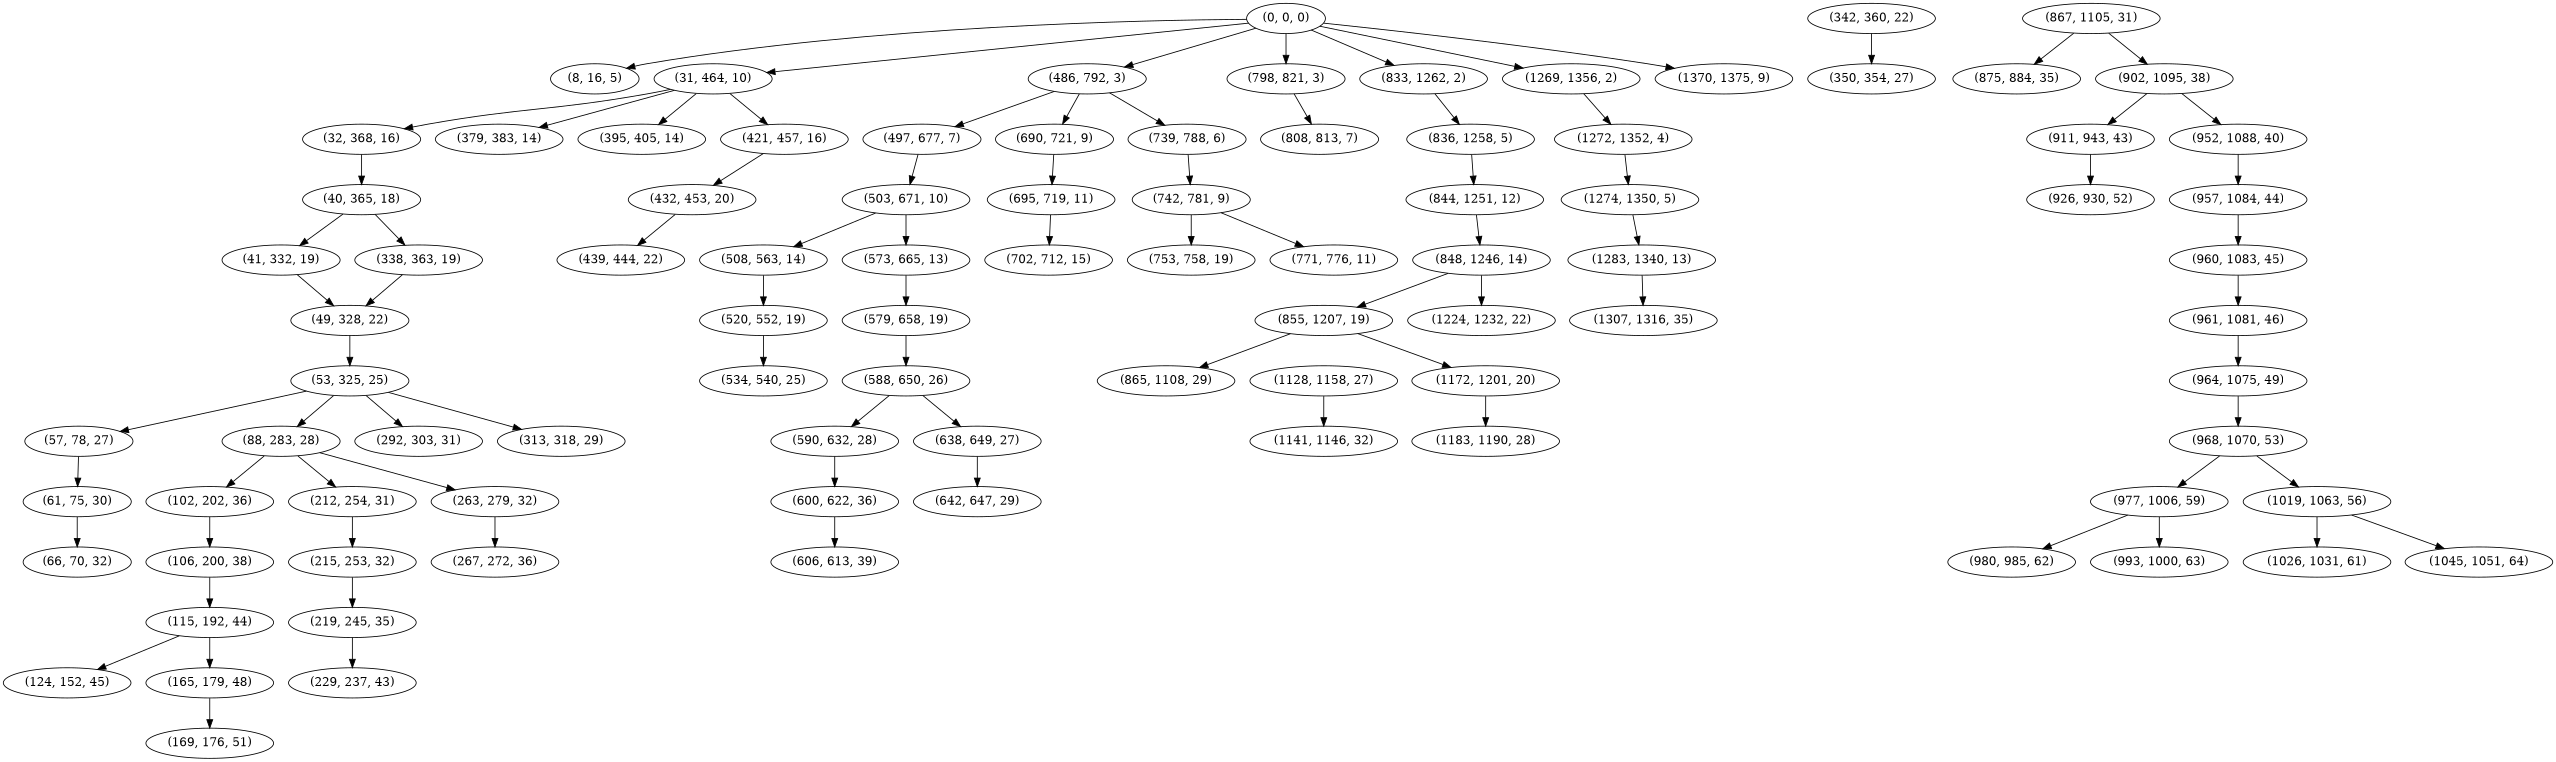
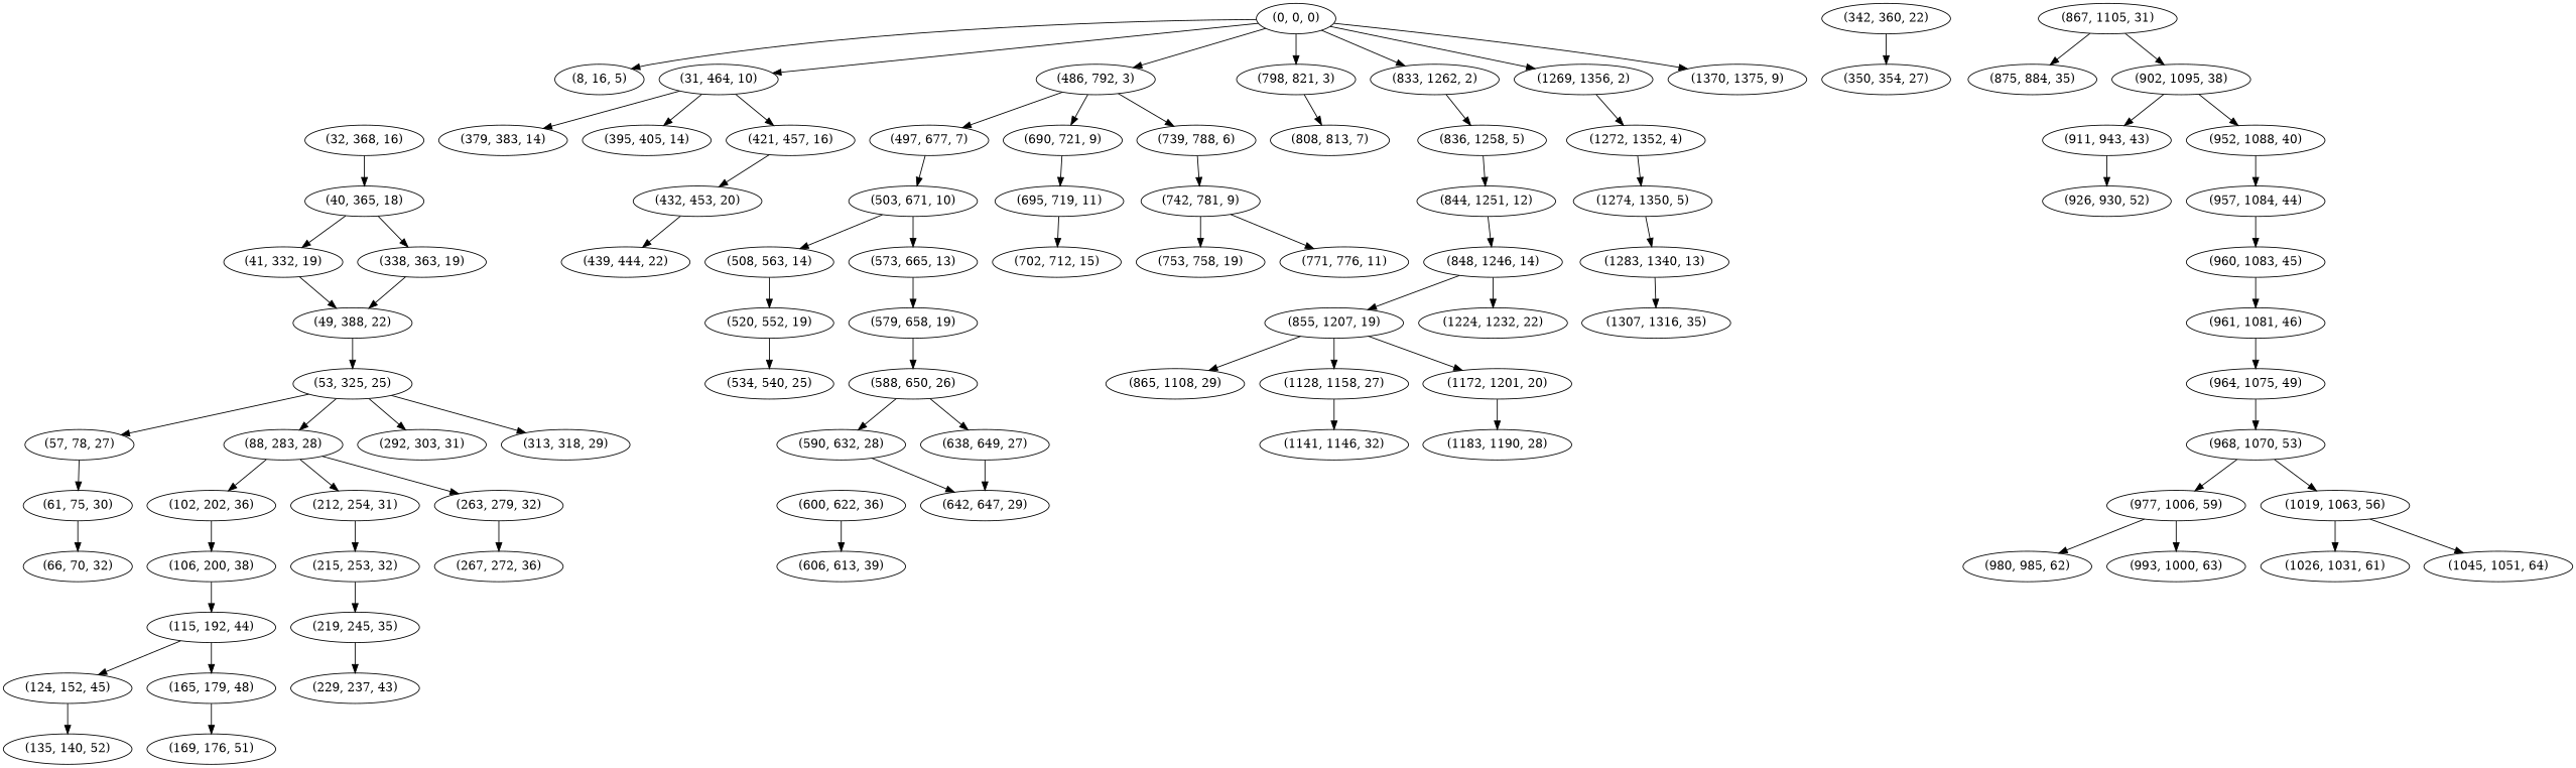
  digraph {
    "(0, 0, 0)"
    "(8, 16, 5)"
    "(31, 464, 10)"
    "(486, 792, 3)"
    "(798, 821, 3)"
    "(833, 1262, 2)"
    "(1269, 1356, 2)"
    "(1370, 1375, 9)"
    n9 [label="(32, 368, 16)"]
    "(379, 383, 14)"
    "(395, 405, 14)"
    "(421, 457, 16)"
    "(497, 677, 7)"
    "(690, 721, 9)"
    "(739, 788, 6)"
    "(808, 813, 7)"
    "(836, 1258, 5)"
    "(1272, 1352, 4)"
    "(40, 365, 18)"
    "(432, 453, 20)"
    "(41, 332, 19)"
    "(338, 363, 19)"
-   "(49, 328, 22)"
+   "(49, 328, 22)" [label="(49, 388, 22)"]
    "(53, 325, 25)"
    "(57, 78, 27)"
    "(88, 283, 28)"
    "(292, 303, 31)"
    "(313, 318, 29)"
    "(61, 75, 30)"
    "(102, 202, 36)"
    "(212, 254, 31)"
    "(263, 279, 32)"
    "(66, 70, 32)"
    "(106, 200, 38)"
    "(215, 253, 32)"
    "(267, 272, 36)"
    "(115, 192, 44)"
    "(124, 152, 45)"
    "(165, 179, 48)"
+   "(135, 140, 52)"
    "(169, 176, 51)"
    "(219, 245, 35)"
    "(229, 237, 43)"
    "(342, 360, 22)"
    "(350, 354, 27)"
    "(439, 444, 22)"
    "(503, 671, 10)"
    "(695, 719, 11)"
    "(742, 781, 9)"
    "(508, 563, 14)"
    "(573, 665, 13)"
    "(520, 552, 19)"
    "(579, 658, 19)"
    "(534, 540, 25)"
    "(588, 650, 26)"
    "(590, 632, 28)"
    "(638, 649, 27)"
    "(600, 622, 36)"
    "(642, 647, 29)"
    "(606, 613, 39)"
    "(702, 712, 15)"
    "(753, 758, 19)"
    "(771, 776, 11)"
    "(844, 1251, 12)"
    "(848, 1246, 14)"
    "(855, 1207, 19)"
    "(1224, 1232, 22)"
    "(865, 1108, 29)"
    "(1128, 1158, 27)"
    "(1172, 1201, 20)"
    "(1141, 1146, 32)"
    "(1183, 1190, 28)"
    "(867, 1105, 31)"
    "(875, 884, 35)"
    "(902, 1095, 38)"
    "(911, 943, 43)"
    "(952, 1088, 40)"
    "(926, 930, 52)"
    "(957, 1084, 44)"
    "(960, 1083, 45)"
    "(961, 1081, 46)"
    "(964, 1075, 49)"
    "(968, 1070, 53)"
    "(977, 1006, 59)"
    "(1019, 1063, 56)"
    "(980, 985, 62)"
    "(993, 1000, 63)"
    "(1026, 1031, 61)"
    "(1045, 1051, 64)"
    "(1274, 1350, 5)"
    "(1283, 1340, 13)"
    "(1307, 1316, 35)"
    "(0, 0, 0)" -> "(8, 16, 5)"
    "(0, 0, 0)" -> "(31, 464, 10)"
    "(0, 0, 0)" -> "(486, 792, 3)"
    "(0, 0, 0)" -> "(798, 821, 3)"
    "(0, 0, 0)" -> "(833, 1262, 2)"
    "(0, 0, 0)" -> "(1269, 1356, 2)"
    "(0, 0, 0)" -> "(1370, 1375, 9)"
-   "(31, 464, 10)" -> n9
    "(31, 464, 10)" -> "(379, 383, 14)"
    "(31, 464, 10)" -> "(395, 405, 14)"
    "(31, 464, 10)" -> "(421, 457, 16)"
    "(486, 792, 3)" -> "(497, 677, 7)"
    "(486, 792, 3)" -> "(690, 721, 9)"
    "(486, 792, 3)" -> "(739, 788, 6)"
    "(798, 821, 3)" -> "(808, 813, 7)"
    "(833, 1262, 2)" -> "(836, 1258, 5)"
    "(1269, 1356, 2)" -> "(1272, 1352, 4)"
    n9 -> "(40, 365, 18)"
    "(421, 457, 16)" -> "(432, 453, 20)"
    "(497, 677, 7)" -> "(503, 671, 10)"
    "(690, 721, 9)" -> "(695, 719, 11)"
    "(739, 788, 6)" -> "(742, 781, 9)"
    "(836, 1258, 5)" -> "(844, 1251, 12)"
    "(1272, 1352, 4)" -> "(1274, 1350, 5)"
    "(40, 365, 18)" -> "(41, 332, 19)"
    "(40, 365, 18)" -> "(338, 363, 19)"
    "(432, 453, 20)" -> "(439, 444, 22)"
    "(41, 332, 19)" -> "(49, 328, 22)"
    "(338, 363, 19)" -> "(49, 328, 22)"
    "(49, 328, 22)" -> "(53, 325, 25)"
    "(53, 325, 25)" -> "(57, 78, 27)"
    "(53, 325, 25)" -> "(88, 283, 28)"
    "(53, 325, 25)" -> "(292, 303, 31)"
    "(53, 325, 25)" -> "(313, 318, 29)"
    "(57, 78, 27)" -> "(61, 75, 30)"
    "(88, 283, 28)" -> "(102, 202, 36)"
    "(88, 283, 28)" -> "(212, 254, 31)"
    "(88, 283, 28)" -> "(263, 279, 32)"
    "(61, 75, 30)" -> "(66, 70, 32)"
    "(102, 202, 36)" -> "(106, 200, 38)"
    "(212, 254, 31)" -> "(215, 253, 32)"
    "(263, 279, 32)" -> "(267, 272, 36)"
    "(106, 200, 38)" -> "(115, 192, 44)"
    "(215, 253, 32)" -> "(219, 245, 35)"
    "(115, 192, 44)" -> "(124, 152, 45)"
    "(115, 192, 44)" -> "(165, 179, 48)"
+   "(124, 152, 45)" -> "(135, 140, 52)"
    "(165, 179, 48)" -> "(169, 176, 51)"
    "(219, 245, 35)" -> "(229, 237, 43)"
    "(342, 360, 22)" -> "(350, 354, 27)"
    "(503, 671, 10)" -> "(508, 563, 14)"
    "(503, 671, 10)" -> "(573, 665, 13)"
    "(695, 719, 11)" -> "(702, 712, 15)"
    "(742, 781, 9)" -> "(753, 758, 19)"
    "(742, 781, 9)" -> "(771, 776, 11)"
    "(508, 563, 14)" -> "(520, 552, 19)"
    "(573, 665, 13)" -> "(579, 658, 19)"
    "(520, 552, 19)" -> "(534, 540, 25)"
    "(579, 658, 19)" -> "(588, 650, 26)"
    "(588, 650, 26)" -> "(590, 632, 28)"
    "(588, 650, 26)" -> "(638, 649, 27)"
-   "(590, 632, 28)" -> "(600, 622, 36)"
+   "(590, 632, 28)" -> "(642, 647, 29)"
    "(638, 649, 27)" -> "(642, 647, 29)"
    "(600, 622, 36)" -> "(606, 613, 39)"
    "(844, 1251, 12)" -> "(848, 1246, 14)"
    "(848, 1246, 14)" -> "(855, 1207, 19)"
    "(848, 1246, 14)" -> "(1224, 1232, 22)"
    "(855, 1207, 19)" -> "(865, 1108, 29)"
+   "(855, 1207, 19)" -> "(1128, 1158, 27)"
    "(855, 1207, 19)" -> "(1172, 1201, 20)"
    "(1128, 1158, 27)" -> "(1141, 1146, 32)"
    "(1172, 1201, 20)" -> "(1183, 1190, 28)"
    "(867, 1105, 31)" -> "(875, 884, 35)"
    "(867, 1105, 31)" -> "(902, 1095, 38)"
    "(902, 1095, 38)" -> "(911, 943, 43)"
    "(902, 1095, 38)" -> "(952, 1088, 40)"
    "(911, 943, 43)" -> "(926, 930, 52)"
    "(952, 1088, 40)" -> "(957, 1084, 44)"
    "(957, 1084, 44)" -> "(960, 1083, 45)"
    "(960, 1083, 45)" -> "(961, 1081, 46)"
    "(961, 1081, 46)" -> "(964, 1075, 49)"
    "(964, 1075, 49)" -> "(968, 1070, 53)"
    "(968, 1070, 53)" -> "(977, 1006, 59)"
    "(968, 1070, 53)" -> "(1019, 1063, 56)"
    "(977, 1006, 59)" -> "(980, 985, 62)"
    "(977, 1006, 59)" -> "(993, 1000, 63)"
    "(1019, 1063, 56)" -> "(1026, 1031, 61)"
    "(1019, 1063, 56)" -> "(1045, 1051, 64)"
    "(1274, 1350, 5)" -> "(1283, 1340, 13)"
    "(1283, 1340, 13)" -> "(1307, 1316, 35)"
  }
